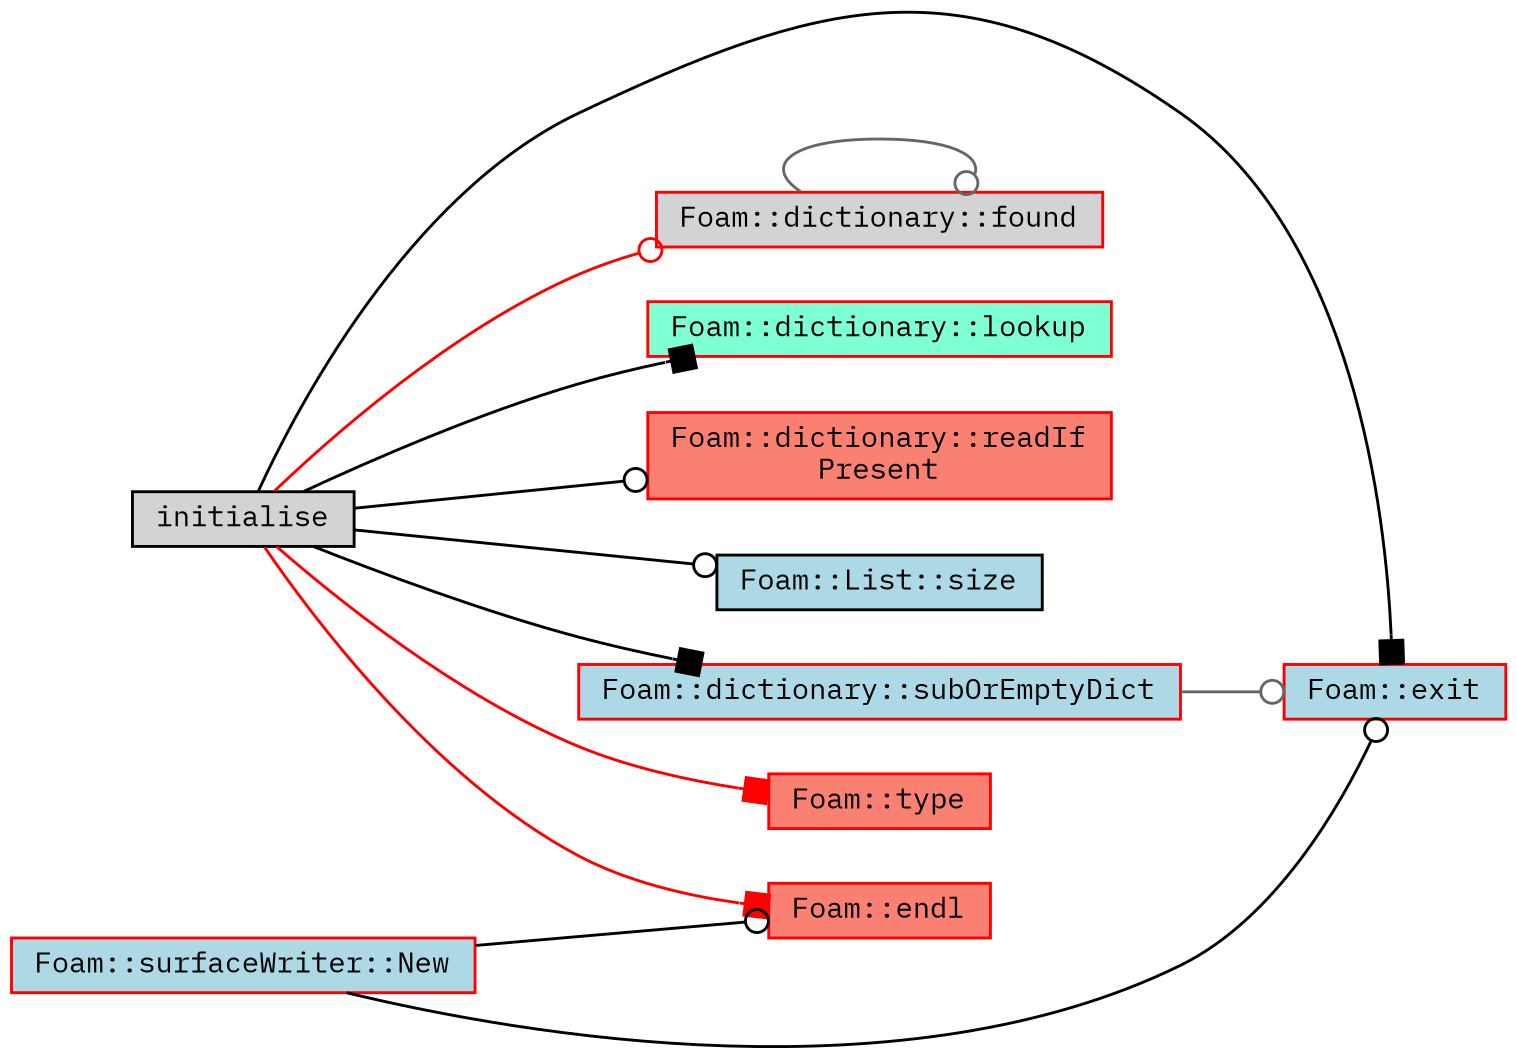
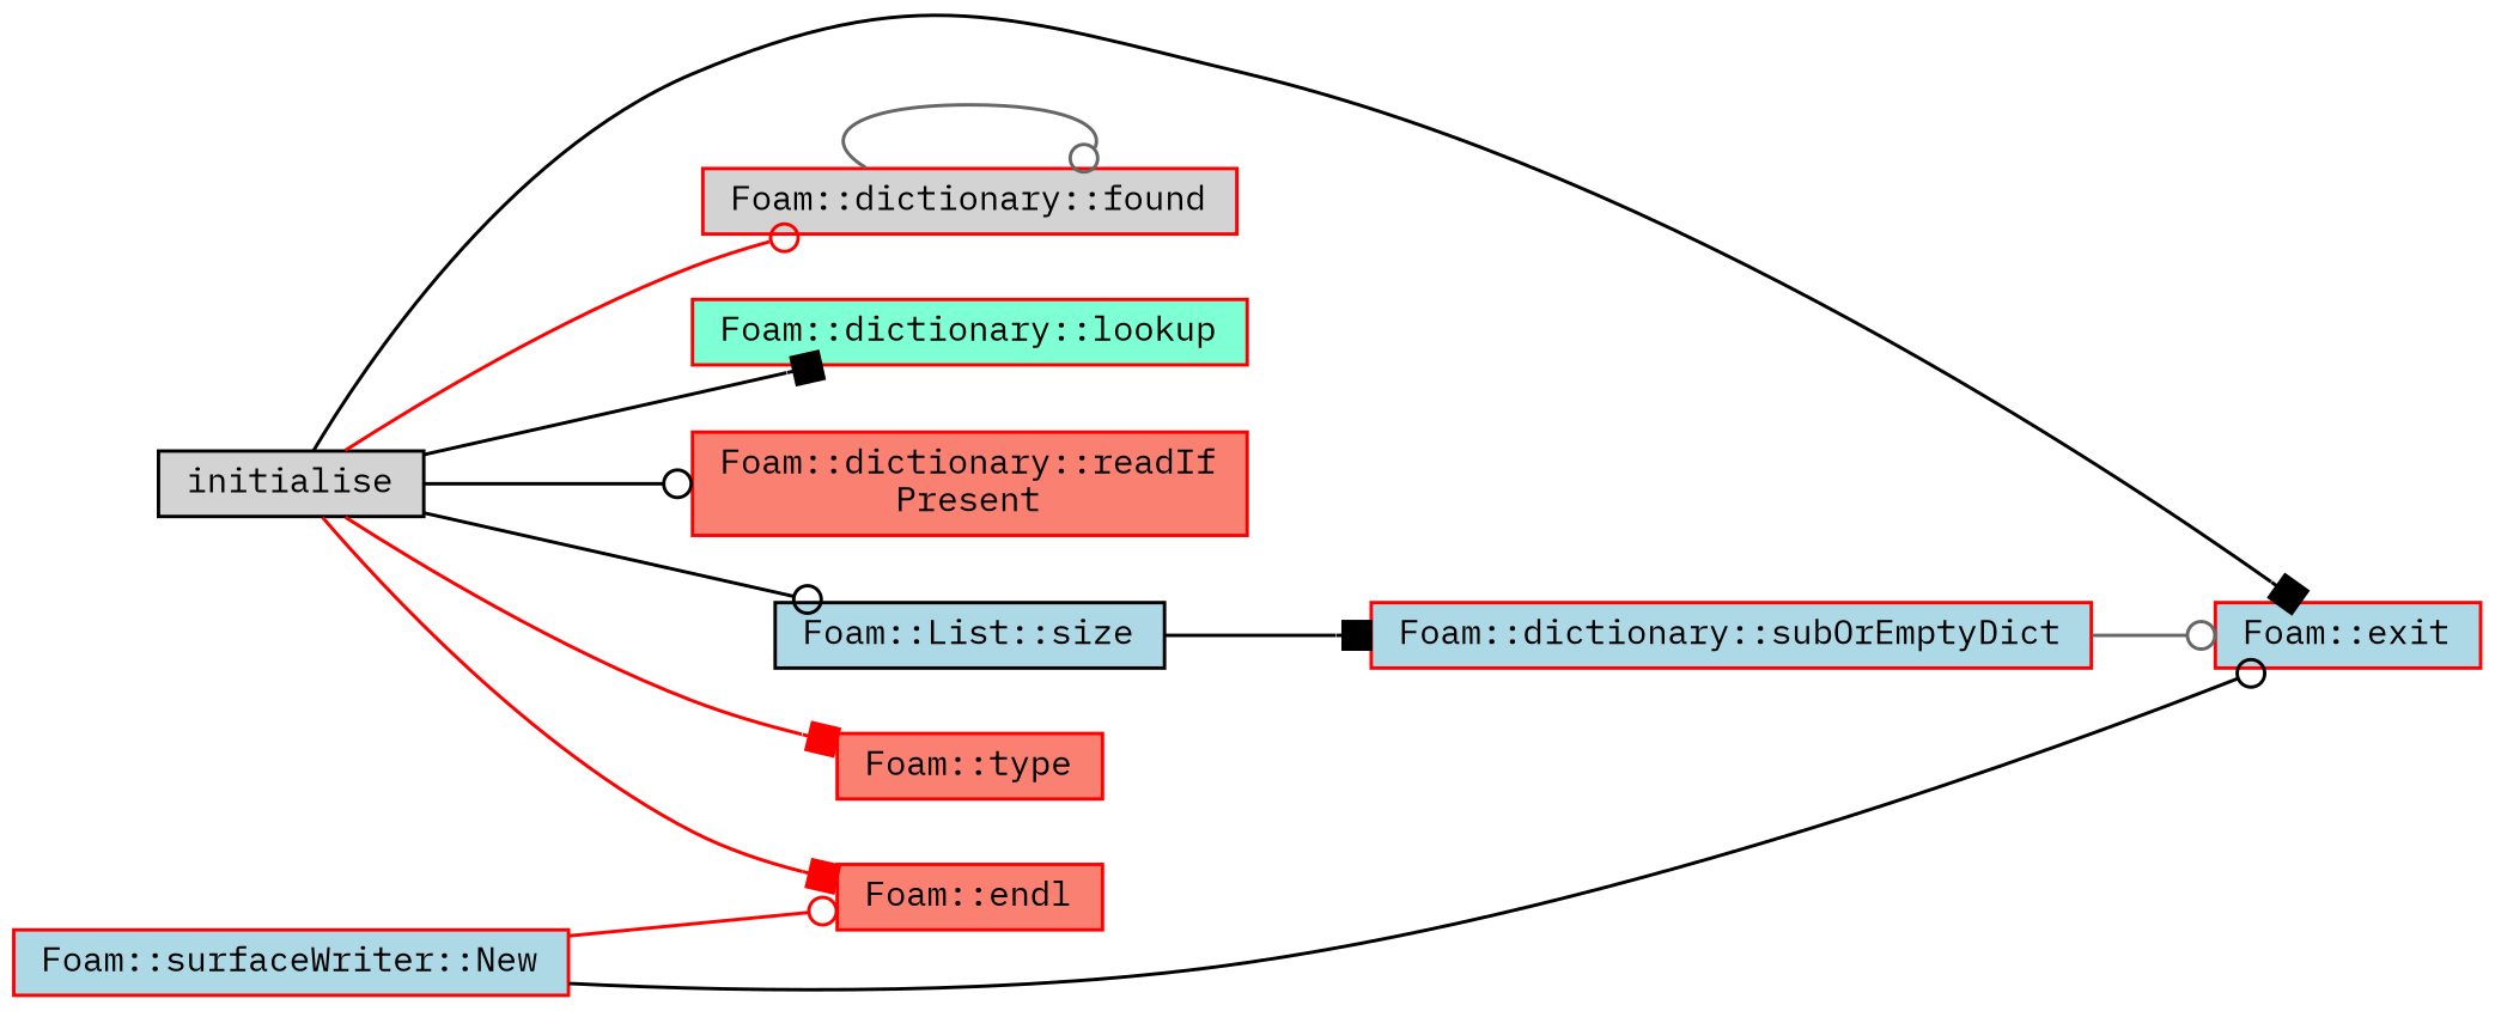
  digraph {
    fontname="IBM Plex Mono"
    rankdir=LR
    node [color=red fillcolor=lightblue fontname="IBM Plex Mono" fontsize=10 shape=record style=filled]
    edge [arrowhead=odot color=black fontname="IBM Plex Mono" fontsize=10 labelfontname=FreeSans labelfontsize=10 style=solid]
    n1 [color=black fillcolor=lightgrey fontcolor=black height=0.2 label=initialise width=0.4]
    n2 [fillcolor=salmon height=0.2 label="Foam::endl" width=0.4]
    n3 [height=0.2 label="Foam::exit" width=0.4]
    n4 [fillcolor=lightgrey height=0.2 label="Foam::dictionary::found" width=0.4]
    n5 [fillcolor=aquamarine height=0.2 label="Foam::dictionary::lookup" width=0.4]
    n6 [fillcolor=salmon height=0.2 label="Foam::dictionary::readIf\lPresent" width=0.4]
    n7 [color=black height=0.2 label="Foam::List::size" width=0.4]
    n8 [height=0.2 label="Foam::dictionary::subOrEmptyDict" width=0.4]
    n9 [fillcolor=salmon height=0.2 label="Foam::type" width=0.4]
    n10 [height=0.2 label="Foam::surfaceWriter::New" width=0.4]
    n1 -> n2 [arrowhead=box color=red]
    n1 -> n3 [arrowhead=box]
    n1 -> n4 [color=red]
    n1 -> n5 [arrowhead=box]
    n1 -> n6
    n1 -> n7
-   n1 -> n8 [arrowhead=box]
+   n7 -> n8 [arrowhead=box]
    n1 -> n9 [arrowhead=box color=red]
    n4 -> n4 [color=gray40]
    n8 -> n3 [color=gray40]
-   n10 -> n2
+   n10 -> n2 [color=red]
    n10 -> n3
  }
